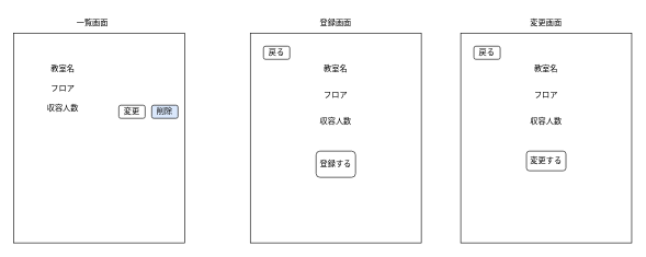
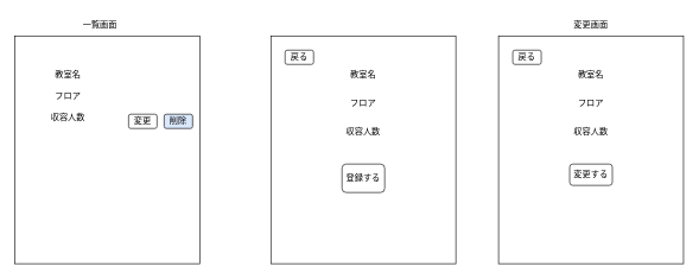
  <mxCell id="0" />
  <mxCell id="1" parent="0" />
  <mxCell id="2" value="" style="rounded=0;whiteSpace=wrap;html=1;" parent="1" vertex="1"><mxGeometry x="20" y="50" width="260" height="320" as="geometry" /></mxCell>
  <mxCell id="3" value="一覧画面" style="text;html=1;strokeColor=none;fillColor=none;align=center;verticalAlign=middle;whiteSpace=wrap;rounded=0;" parent="1" vertex="1"><mxGeometry x="60" y="20" width="160" height="30" as="geometry" /></mxCell>
  <mxCell id="4" value="教室名" style="text;html=1;strokeColor=none;fillColor=none;align=center;verticalAlign=middle;whiteSpace=wrap;rounded=0;" parent="1" vertex="1"><mxGeometry x="60" y="90" width="70" height="30" as="geometry" /></mxCell>
  <mxCell id="5" value="フロア" style="text;html=1;strokeColor=none;fillColor=none;align=center;verticalAlign=middle;whiteSpace=wrap;rounded=0;" parent="1" vertex="1"><mxGeometry x="60" y="120" width="70" height="30" as="geometry" /></mxCell>
  <mxCell id="6" value="収容人数" style="text;html=1;strokeColor=none;fillColor=none;align=center;verticalAlign=middle;whiteSpace=wrap;rounded=0;" parent="1" vertex="1"><mxGeometry x="60" y="150" width="70" height="30" as="geometry" /></mxCell>
  <mxCell id="7" value="変更" style="rounded=1;whiteSpace=wrap;html=1;" parent="1" vertex="1"><mxGeometry x="180" y="160" width="40" height="20" as="geometry" /></mxCell>
  <mxCell id="8" value="削除" style="rounded=1;whiteSpace=wrap;html=1;fillColor=#dae8fc;" parent="1" vertex="1"><mxGeometry x="230" y="160" width="40" height="20" as="geometry" /></mxCell>
  <mxCell id="9" value="" style="rounded=0;whiteSpace=wrap;html=1;" parent="1" vertex="1"><mxGeometry x="380" y="50" width="260" height="320" as="geometry" /></mxCell>
- <mxCell id="10" value="登録画面" style="text;html=1;strokeColor=none;fillColor=none;align=center;verticalAlign=middle;whiteSpace=wrap;rounded=0;" parent="1" vertex="1"><mxGeometry x="430" y="20" width="160" height="30" as="geometry" /></mxCell>
  <mxCell id="11" value="教室名" style="text;html=1;strokeColor=none;fillColor=none;align=center;verticalAlign=middle;whiteSpace=wrap;rounded=0;" parent="1" vertex="1"><mxGeometry x="475" y="90" width="70" height="30" as="geometry" /></mxCell>
  <mxCell id="12" value="フロア" style="text;html=1;strokeColor=none;fillColor=none;align=center;verticalAlign=middle;whiteSpace=wrap;rounded=0;" parent="1" vertex="1"><mxGeometry x="475" y="130" width="70" height="30" as="geometry" /></mxCell>
  <mxCell id="13" value="収容人数" style="text;html=1;strokeColor=none;fillColor=none;align=center;verticalAlign=middle;whiteSpace=wrap;rounded=0;" parent="1" vertex="1"><mxGeometry x="475" y="170" width="70" height="30" as="geometry" /></mxCell>
  <mxCell id="14" value="登録する" style="rounded=1;whiteSpace=wrap;html=1;" parent="1" vertex="1"><mxGeometry x="480" y="230" width="60" height="40" as="geometry" /></mxCell>
  <mxCell id="15" value="戻る" style="rounded=1;whiteSpace=wrap;html=1;" parent="1" vertex="1"><mxGeometry x="400" y="70" width="40" height="20" as="geometry" /></mxCell>
  <mxCell id="16" value="" style="rounded=0;whiteSpace=wrap;html=1;" parent="1" vertex="1"><mxGeometry x="700" y="50" width="260" height="320" as="geometry" /></mxCell>
  <mxCell id="17" value="教室名" style="text;html=1;strokeColor=none;fillColor=none;align=center;verticalAlign=middle;whiteSpace=wrap;rounded=0;" parent="1" vertex="1"><mxGeometry x="795" y="90" width="70" height="30" as="geometry" /></mxCell>
  <mxCell id="18" value="フロア" style="text;html=1;strokeColor=none;fillColor=none;align=center;verticalAlign=middle;whiteSpace=wrap;rounded=0;" parent="1" vertex="1"><mxGeometry x="795" y="130" width="70" height="30" as="geometry" /></mxCell>
  <mxCell id="19" value="収容人数" style="text;html=1;strokeColor=none;fillColor=none;align=center;verticalAlign=middle;whiteSpace=wrap;rounded=0;" parent="1" vertex="1"><mxGeometry x="795" y="170" width="70" height="30" as="geometry" /></mxCell>
  <mxCell id="20" value="変更する" style="rounded=1;whiteSpace=wrap;html=1;" parent="1" vertex="1"><mxGeometry x="800" y="230" width="60" height="30" as="geometry" /></mxCell>
  <mxCell id="21" value="戻る" style="rounded=1;whiteSpace=wrap;html=1;" parent="1" vertex="1"><mxGeometry x="720" y="70" width="40" height="20" as="geometry" /></mxCell>
  <mxCell id="22" value="変更画面" style="text;html=1;strokeColor=none;fillColor=none;align=center;verticalAlign=middle;whiteSpace=wrap;rounded=0;" parent="1" vertex="1"><mxGeometry x="750" y="20" width="160" height="30" as="geometry" /></mxCell>
